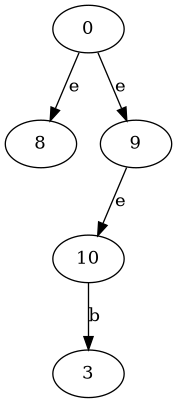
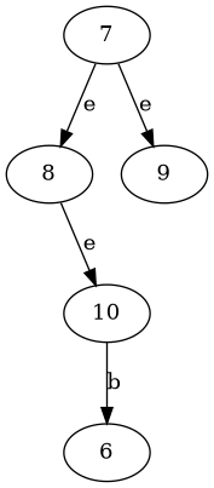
  strict digraph {
-   0
+   0 [label=7]
    8
    9
    10
-   3
+   3 [label=6]
    0 -> 8 [label=e]
    0 -> 9 [label=e]
-   9 -> 10 [label=e]
+   8 -> 10 [label=e]
    10 -> 3 [label=b]
  }
